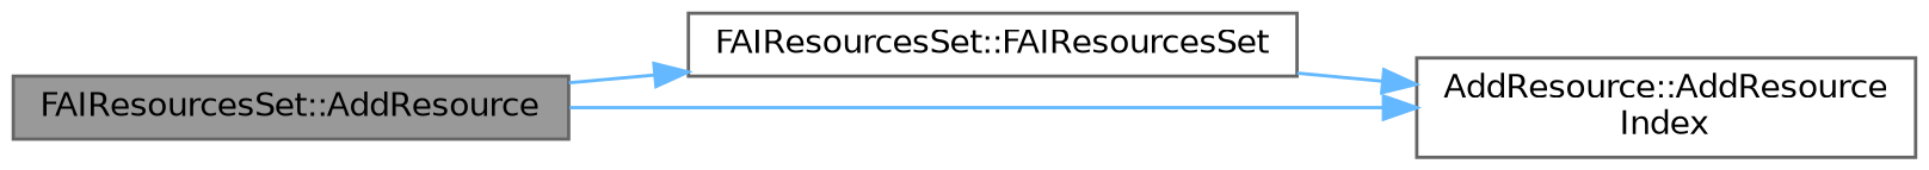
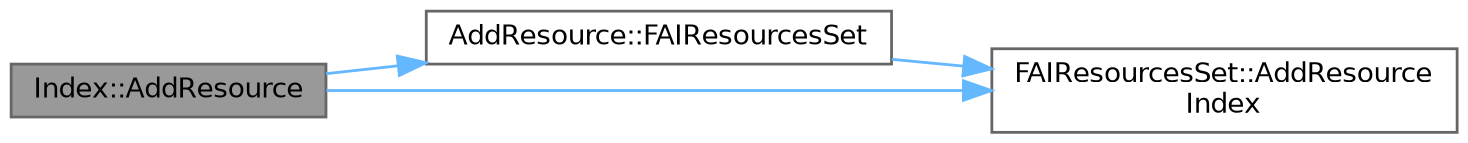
  digraph {
    rankdir=LR
    node [color=grey40 fillcolor=white fontname=Helvetica fontsize=10 shape=box style=filled]
    edge [color=steelblue1 fontname=Helvetica fontsize=10 labelfontname=Helvetica labelfontsize=10 style=solid]
-   n1 [color=gray40 fillcolor=grey60 fontcolor=black height=0.2 label="FAIResourcesSet::AddResource" width=0.4]
-   n2 [height=0.2 label="FAIResourcesSet::FAIResourcesSet" width=0.4]
-   n3 [height=0.2 label="AddResource::AddResource\lIndex" width=0.4]
+   n1 [color=gray40 fillcolor=grey60 fontcolor=black height=0.2 label="Index::AddResource" width=0.4]
+   n2 [height=0.2 label="AddResource::FAIResourcesSet" width=0.4]
+   n3 [height=0.2 label="FAIResourcesSet::AddResource\lIndex" width=0.4]
    n1 -> n2
    n1 -> n3
    n2 -> n3
  }
